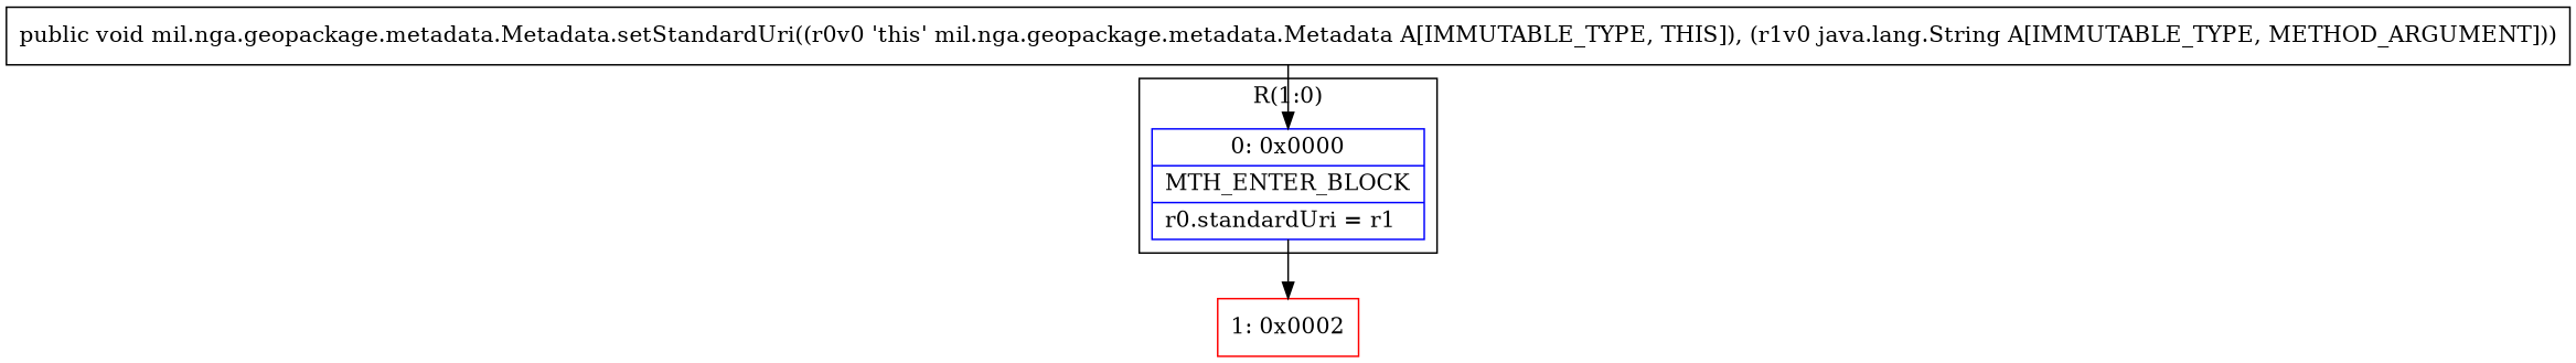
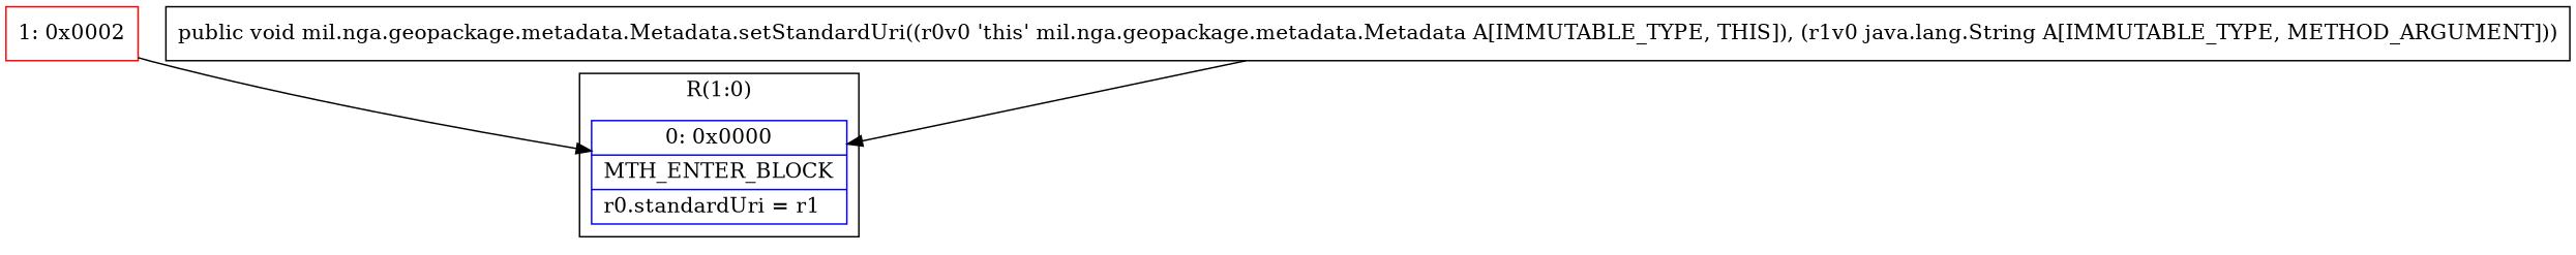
  digraph {
    node [shape=record]
    n1 [color=blue label="{0\:\ 0x0000|MTH_ENTER_BLOCK\l|r0.standardUri = r1\l}"]
    n2 [color=red label="{1\:\ 0x0002}"]
    n3 [label="{public void mil.nga.geopackage.metadata.Metadata.setStandardUri((r0v0 'this' mil.nga.geopackage.metadata.Metadata A[IMMUTABLE_TYPE, THIS]), (r1v0 java.lang.String A[IMMUTABLE_TYPE, METHOD_ARGUMENT])) }"]
    subgraph cluster_1 {
      label="R(1:0)"
      n1
    }
-   n1 -> n2
+   n2 -> n1
    n3 -> n1
  }
